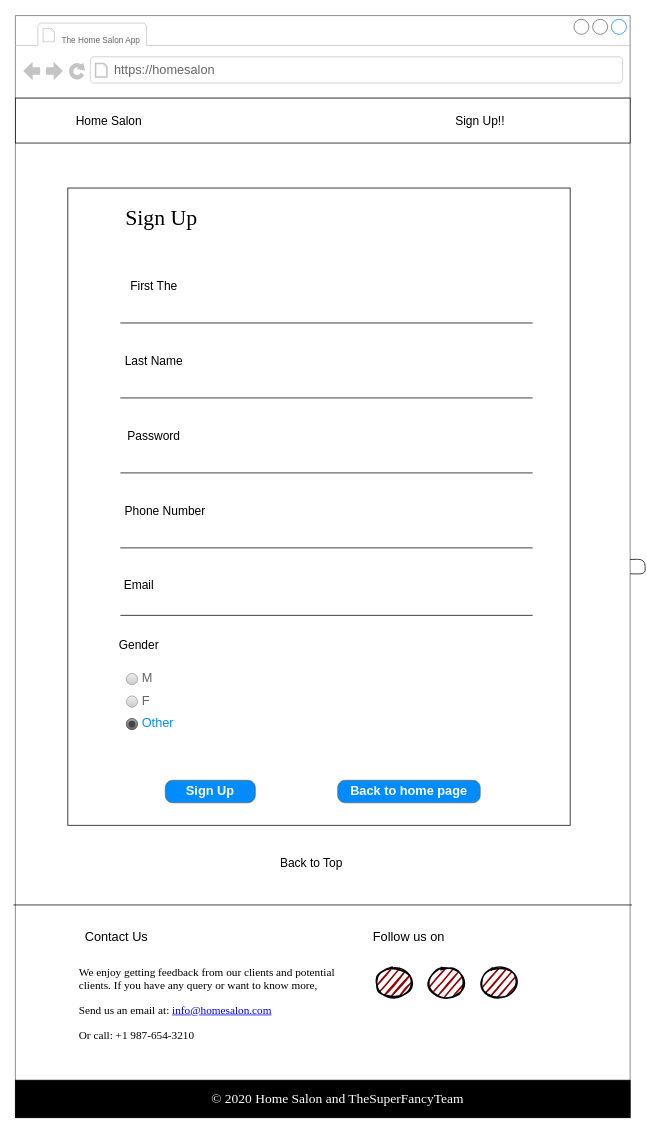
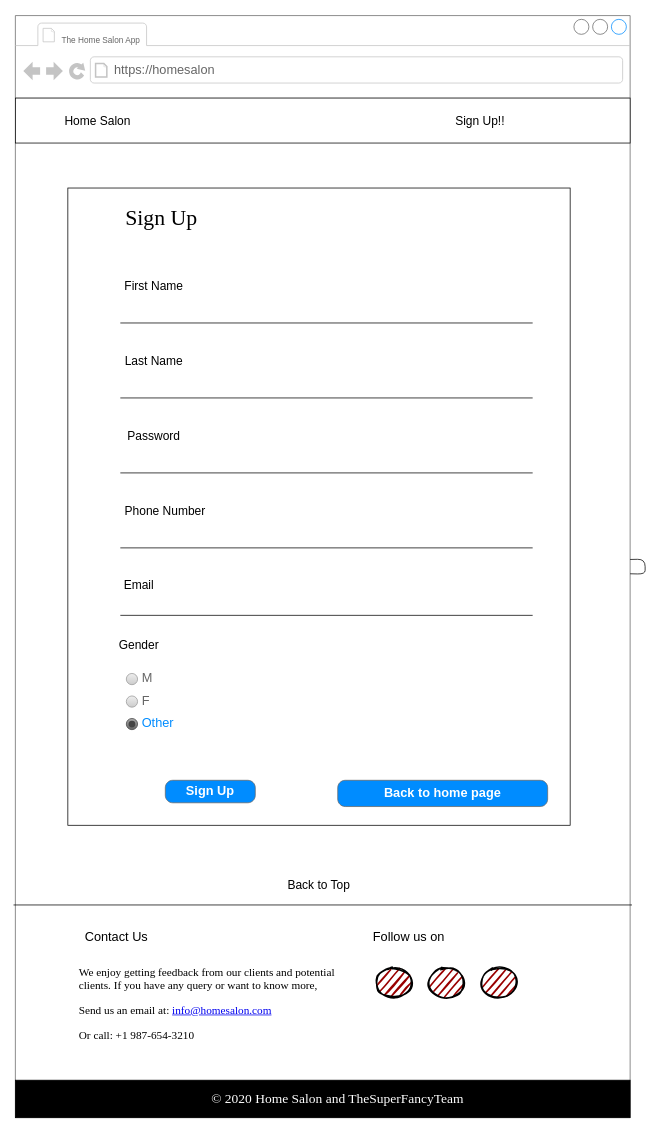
  <mxCell id="0" />
  <mxCell id="1" parent="0" />
  <mxCell id="2" value="" style="strokeWidth=1;shadow=0;dashed=0;align=center;html=1;shape=mxgraph.mockup.containers.browserWindow;rSize=0;strokeColor=#666666;strokeColor2=#008cff;strokeColor3=#c4c4c4;mainText=,;recursiveResize=0;" vertex="1" parent="1"><mxGeometry x="20" y="20" width="820" height="1470" as="geometry" /></mxCell>
  <mxCell id="3" value="&lt;font style=&quot;font-size: 11px&quot;&gt;The Home Salon App&lt;/font&gt;" style="strokeWidth=1;shadow=0;dashed=0;align=center;html=1;shape=mxgraph.mockup.containers.anchor;fontSize=17;fontColor=#666666;align=left;" vertex="1" parent="2"><mxGeometry x="60" y="12" width="175" height="40" as="geometry" /></mxCell>
  <mxCell id="4" value="https://homesalon" style="strokeWidth=1;shadow=0;dashed=0;align=center;html=1;shape=mxgraph.mockup.containers.anchor;rSize=0;fontSize=17;fontColor=#666666;align=left;" vertex="1" parent="2"><mxGeometry x="130" y="60" width="250" height="26" as="geometry" /></mxCell>
  <mxCell id="5" value="" style="rounded=0;whiteSpace=wrap;html=1;" vertex="1" parent="2"><mxGeometry y="110" width="820" height="60" as="geometry" /></mxCell>
- <mxCell id="6" value="&lt;font style=&quot;font-size: 16px&quot;&gt;Home Salon&lt;/font&gt;" style="text;html=1;strokeColor=none;fillColor=none;align=center;verticalAlign=middle;whiteSpace=wrap;rounded=0;" vertex="1" parent="2"><mxGeometry x="70" y="130" width="110" height="20" as="geometry" /></mxCell>
+ <mxCell id="6" value="&lt;font style=&quot;font-size: 16px&quot;&gt;Home Salon&lt;/font&gt;" style="text;html=1;strokeColor=none;fillColor=none;align=center;verticalAlign=middle;whiteSpace=wrap;rounded=0;" vertex="1" parent="2"><mxGeometry x="55" y="130" width="110" height="20" as="geometry" /></mxCell>
  <mxCell id="7" value="&lt;font style=&quot;font-size: 16px&quot;&gt;Sign Up!!&lt;/font&gt;" style="text;html=1;strokeColor=none;fillColor=none;align=center;verticalAlign=middle;whiteSpace=wrap;rounded=0;" vertex="1" parent="2"><mxGeometry x="565" y="130" width="110" height="20" as="geometry" /></mxCell>
  <mxCell id="8" value="&lt;font style=&quot;font-size: 29px&quot; face=&quot;Comic Sans MS&quot;&gt;Sign Up&lt;/font&gt;" style="text;html=1;strokeColor=none;fillColor=none;align=center;verticalAlign=middle;whiteSpace=wrap;rounded=0;" vertex="1" parent="2"><mxGeometry x="140" y="260" width="110" height="20" as="geometry" /></mxCell>
- <mxCell id="9" value="&lt;font style=&quot;font-size: 16px&quot;&gt;First The&lt;/font&gt;" style="text;html=1;strokeColor=none;fillColor=none;align=center;verticalAlign=middle;whiteSpace=wrap;rounded=0;" vertex="1" parent="2"><mxGeometry x="130" y="350" width="110" height="20" as="geometry" /></mxCell>
+ <mxCell id="9" value="&lt;font style=&quot;font-size: 16px&quot;&gt;First Name&lt;/font&gt;" style="text;html=1;strokeColor=none;fillColor=none;align=center;verticalAlign=middle;whiteSpace=wrap;rounded=0;" vertex="1" parent="2"><mxGeometry x="130" y="350" width="110" height="20" as="geometry" /></mxCell>
  <mxCell id="10" value="&lt;font style=&quot;font-size: 16px&quot;&gt;Last Name&lt;/font&gt;" style="text;html=1;strokeColor=none;fillColor=none;align=center;verticalAlign=middle;whiteSpace=wrap;rounded=0;" vertex="1" parent="2"><mxGeometry x="130" y="450" width="110" height="20" as="geometry" /></mxCell>
  <mxCell id="11" value="" style="endArrow=none;html=1;exitX=0.079;exitY=0.303;exitDx=0;exitDy=0;exitPerimeter=0;entryX=0.952;entryY=0.303;entryDx=0;entryDy=0;entryPerimeter=0;" edge="1" parent="2"><mxGeometry width="50" height="50" relative="1" as="geometry"><mxPoint x="140" y="510" as="sourcePoint" /><mxPoint x="689.99" y="510" as="targetPoint" /></mxGeometry></mxCell>
  <mxCell id="12" value="&lt;font style=&quot;font-size: 16px&quot;&gt;Password&lt;/font&gt;" style="text;html=1;strokeColor=none;fillColor=none;align=center;verticalAlign=middle;whiteSpace=wrap;rounded=0;" vertex="1" parent="2"><mxGeometry x="130" y="550" width="110" height="20" as="geometry" /></mxCell>
  <mxCell id="13" value="" style="endArrow=none;html=1;exitX=0.079;exitY=0.303;exitDx=0;exitDy=0;exitPerimeter=0;entryX=0.952;entryY=0.303;entryDx=0;entryDy=0;entryPerimeter=0;" edge="1" parent="2"><mxGeometry width="50" height="50" relative="1" as="geometry"><mxPoint x="140" y="610" as="sourcePoint" /><mxPoint x="689.99" y="610" as="targetPoint" /></mxGeometry></mxCell>
  <mxCell id="14" value="&lt;font style=&quot;font-size: 16px&quot;&gt;Phone Number&lt;/font&gt;" style="text;html=1;strokeColor=none;fillColor=none;align=center;verticalAlign=middle;whiteSpace=wrap;rounded=0;" vertex="1" parent="2"><mxGeometry x="140" y="650" width="120" height="20" as="geometry" /></mxCell>
  <mxCell id="15" value="" style="endArrow=none;html=1;exitX=0.079;exitY=0.303;exitDx=0;exitDy=0;exitPerimeter=0;entryX=0.952;entryY=0.303;entryDx=0;entryDy=0;entryPerimeter=0;" edge="1" parent="2"><mxGeometry width="50" height="50" relative="1" as="geometry"><mxPoint x="140" y="710" as="sourcePoint" /><mxPoint x="689.99" y="710" as="targetPoint" /></mxGeometry></mxCell>
  <mxCell id="16" value="&lt;font style=&quot;font-size: 16px&quot;&gt;Email&lt;/font&gt;" style="text;html=1;strokeColor=none;fillColor=none;align=center;verticalAlign=middle;whiteSpace=wrap;rounded=0;" vertex="1" parent="2"><mxGeometry x="140" y="750" width="50" height="20" as="geometry" /></mxCell>
  <mxCell id="17" value="" style="endArrow=none;html=1;exitX=0.079;exitY=0.303;exitDx=0;exitDy=0;exitPerimeter=0;entryX=0.952;entryY=0.303;entryDx=0;entryDy=0;entryPerimeter=0;" edge="1" parent="2"><mxGeometry width="50" height="50" relative="1" as="geometry"><mxPoint x="140" y="800" as="sourcePoint" /><mxPoint x="689.99" y="800" as="targetPoint" /></mxGeometry></mxCell>
  <mxCell id="18" value="" style="strokeWidth=1;shadow=0;dashed=0;align=center;html=1;shape=mxgraph.mockup.forms.rrect;rSize=0;recursiveResize=0;fillColor=none;strokeColor=none;" vertex="1" parent="2"><mxGeometry x="140" y="870" width="150" height="100" as="geometry" /></mxCell>
  <mxCell id="19" value="M" style="shape=ellipse;rSize=0;fillColor=#eeeeee;strokeColor=#999999;gradientColor=#cccccc;html=1;align=left;spacingLeft=4;fontSize=17;fontColor=#666666;labelPosition=right;" vertex="1" parent="18"><mxGeometry x="8" y="7.5" width="15" height="15" as="geometry" /></mxCell>
  <mxCell id="20" value="F" style="shape=ellipse;rSize=0;fillColor=#eeeeee;strokeColor=#999999;gradientColor=#cccccc;html=1;align=left;spacingLeft=4;fontSize=17;fontColor=#666666;labelPosition=right;" vertex="1" parent="18"><mxGeometry x="8" y="37.5" width="15" height="15" as="geometry" /></mxCell>
  <mxCell id="21" value="Other" style="shape=ellipse;rSize=0;fillColor=#aaaaaa;strokeColor=#444444;gradientColor=#666666;html=1;align=left;spacingLeft=4;fontSize=17;fontColor=#008cff;labelPosition=right;" vertex="1" parent="18"><mxGeometry x="8" y="67.5" width="15" height="15" as="geometry" /></mxCell>
  <mxCell id="22" value="" style="shape=ellipse;fillColor=#444444;strokeColor=none;html=1;" vertex="1" parent="21"><mxGeometry x="3" y="3" width="9" height="9" as="geometry" /></mxCell>
  <mxCell id="23" value="&lt;font style=&quot;font-size: 16px&quot;&gt;Gender&lt;/font&gt;" style="text;html=1;strokeColor=none;fillColor=none;align=center;verticalAlign=middle;whiteSpace=wrap;rounded=0;" vertex="1" parent="2"><mxGeometry x="140" y="830" width="50" height="20" as="geometry" /></mxCell>
  <mxCell id="24" value="Sign Up" style="strokeWidth=1;shadow=0;dashed=0;align=center;html=1;shape=mxgraph.mockup.buttons.button;strokeColor=#666666;fontColor=#ffffff;mainText=;buttonStyle=round;fontSize=17;fontStyle=1;fillColor=#008cff;whiteSpace=wrap;" vertex="1" parent="2"><mxGeometry x="200" y="1020" width="120" height="30" as="geometry" /></mxCell>
- <mxCell id="25" value="Back to home page" style="strokeWidth=1;shadow=0;dashed=0;align=center;html=1;shape=mxgraph.mockup.buttons.button;strokeColor=#666666;fontColor=#ffffff;mainText=;buttonStyle=round;fontSize=17;fontStyle=1;fillColor=#008cff;whiteSpace=wrap;" vertex="1" parent="2"><mxGeometry x="430" y="1020" width="190" height="30" as="geometry" /></mxCell>
- <mxCell id="26" value="&lt;font style=&quot;font-size: 16px&quot;&gt;Back to Top&lt;/font&gt;" style="text;html=1;strokeColor=none;fillColor=none;align=center;verticalAlign=middle;whiteSpace=wrap;rounded=0;" vertex="1" parent="2"><mxGeometry x="350" y="1120" width="90" height="20" as="geometry" /></mxCell>
+ <mxCell id="25" value="Back to home page" style="strokeWidth=1;shadow=0;dashed=0;align=center;html=1;shape=mxgraph.mockup.buttons.button;strokeColor=#666666;fontColor=#ffffff;mainText=;buttonStyle=round;fontSize=17;fontStyle=1;fillColor=#008cff;whiteSpace=wrap;" vertex="1" parent="2"><mxGeometry x="430" y="1020" width="280" height="35" as="geometry" /></mxCell>
+ <mxCell id="26" value="&lt;font style=&quot;font-size: 16px&quot;&gt;Back to Top&lt;/font&gt;" style="text;html=1;strokeColor=none;fillColor=none;align=center;verticalAlign=middle;whiteSpace=wrap;rounded=0;" vertex="1" parent="2"><mxGeometry x="360" y="1150" width="90" height="20" as="geometry" /></mxCell>
  <mxCell id="27" value="" style="endArrow=none;html=1;exitX=0.079;exitY=0.303;exitDx=0;exitDy=0;exitPerimeter=0;entryX=0.952;entryY=0.303;entryDx=0;entryDy=0;entryPerimeter=0;" edge="1" parent="2"><mxGeometry width="50" height="50" relative="1" as="geometry"><mxPoint x="140" y="410" as="sourcePoint" /><mxPoint x="689.99" y="410" as="targetPoint" /></mxGeometry></mxCell>
  <mxCell id="28" value="&lt;font style=&quot;font-size: 17px&quot;&gt;Contact Us&lt;/font&gt;" style="text;html=1;strokeColor=none;fillColor=none;align=center;verticalAlign=middle;whiteSpace=wrap;rounded=0;" vertex="1" parent="2"><mxGeometry x="90" y="1220" width="90" height="20" as="geometry" /></mxCell>
  <mxCell id="29" value="&lt;font style=&quot;font-size: 17px&quot;&gt;Follow us on&lt;/font&gt;" style="text;html=1;strokeColor=none;fillColor=none;align=center;verticalAlign=middle;whiteSpace=wrap;rounded=0;" vertex="1" parent="2"><mxGeometry x="470" y="1220" width="110" height="20" as="geometry" /></mxCell>
  <mxCell id="30" value="" style="ellipse;whiteSpace=wrap;html=1;strokeWidth=2;fillWeight=2;hachureGap=8;fillColor=#990000;fillStyle=dots;sketch=1;" vertex="1" parent="2"><mxGeometry x="480" y="1270" width="50" height="40" as="geometry" /></mxCell>
  <mxCell id="31" value="" style="ellipse;whiteSpace=wrap;html=1;strokeWidth=2;fillWeight=2;hachureGap=8;fillColor=#990000;fillStyle=dots;sketch=1;" vertex="1" parent="2"><mxGeometry x="550" y="1270" width="50" height="40" as="geometry" /></mxCell>
  <mxCell id="32" value="" style="ellipse;whiteSpace=wrap;html=1;strokeWidth=2;fillWeight=2;hachureGap=8;fillColor=#990000;fillStyle=dots;sketch=1;" vertex="1" parent="2"><mxGeometry x="620" y="1270" width="50" height="40" as="geometry" /></mxCell>
  <mxCell id="33" value="" style="rounded=0;whiteSpace=wrap;html=1;labelBackgroundColor=none;fillColor=none;fontColor=#000000;" vertex="1" parent="2"><mxGeometry x="70" y="230" width="670" height="850" as="geometry" /></mxCell>
  <mxCell id="34" value="&lt;span style=&quot;font-family: &amp;#34;playfair display&amp;#34; , serif ; background-color: rgb(255 , 255 , 255)&quot;&gt;&lt;font style=&quot;font-size: 15px&quot;&gt;We enjoy getting feedback from our clients and potential clients. If you have any query or want to know more,&lt;/font&gt;&lt;/span&gt;&lt;p class=&quot;white-text text-lighten-4&quot; style=&quot;box-sizing: inherit ; font-family: &amp;#34;playfair display&amp;#34; , serif ; font-size: 15px&quot;&gt;&lt;span style=&quot;background-color: rgb(255 , 255 , 255)&quot;&gt;&lt;font style=&quot;font-size: 15px&quot;&gt;Send us an email at:&amp;nbsp;&lt;a href=&quot;mailto:info@homesalon.com&quot; style=&quot;box-sizing: inherit&quot;&gt;info@homesalon.com&lt;/a&gt;&lt;/font&gt;&lt;/span&gt;&lt;/p&gt;&lt;p class=&quot;white-text text-lighten-4&quot; style=&quot;box-sizing: inherit ; font-family: &amp;#34;playfair display&amp;#34; , serif ; font-size: 15px&quot;&gt;&lt;span style=&quot;background-color: rgb(255 , 255 , 255)&quot;&gt;&lt;font style=&quot;font-size: 15px&quot;&gt;Or call: +1 987-654-3210&lt;/font&gt;&lt;/span&gt;&lt;/p&gt;" style="text;html=1;strokeColor=none;fillColor=none;align=left;verticalAlign=middle;whiteSpace=wrap;rounded=0;labelBackgroundColor=none;fontColor=#000000;" vertex="1" parent="2"><mxGeometry x="82.5" y="1240" width="345" height="170" as="geometry" /></mxCell>
  <mxCell id="35" value="" style="rounded=0;whiteSpace=wrap;html=1;labelBackgroundColor=none;fontColor=#000000;fillColor=#000000;" vertex="1" parent="2"><mxGeometry y="1420" width="820" height="50" as="geometry" /></mxCell>
  <mxCell id="36" value="&lt;span style=&quot;color: rgb(255 , 255 , 255) ; font-family: &amp;#34;playfair display&amp;#34; , serif ; background-color: rgb(0 , 0 , 0)&quot;&gt;&lt;font style=&quot;font-size: 18px&quot;&gt;© 2020 Home Salon and TheSuperFancyTeam&lt;/font&gt;&lt;/span&gt;" style="text;html=1;strokeColor=none;fillColor=none;align=center;verticalAlign=middle;whiteSpace=wrap;rounded=0;labelBackgroundColor=none;fontColor=#000000;" vertex="1" parent="2"><mxGeometry x="100" y="1435" width="660" height="20" as="geometry" /></mxCell>
  <mxCell id="37" value="" style="endArrow=none;html=1;" edge="1" parent="1" source="2" target="2"><mxGeometry width="50" height="50" relative="1" as="geometry"><mxPoint x="185" y="1400" as="sourcePoint" /><mxPoint x="816.26" y="1401.85" as="targetPoint" /></mxGeometry></mxCell>
  <mxCell id="38" value="" style="endArrow=none;html=1;fontColor=#000000;exitX=-0.003;exitY=0.807;exitDx=0;exitDy=0;exitPerimeter=0;entryX=1.003;entryY=0.807;entryDx=0;entryDy=0;entryPerimeter=0;" edge="1" parent="1" source="2" target="2"><mxGeometry width="50" height="50" relative="1" as="geometry"><mxPoint x="490" y="1190" as="sourcePoint" /><mxPoint x="540" y="1140" as="targetPoint" /></mxGeometry></mxCell>
